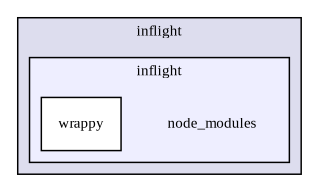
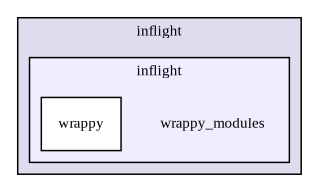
  digraph {
    compound=true
    fontname="Liberation Serif"
    node [fontname="Liberation Serif" fontsize=10]
-   n1 [label=node_modules shape=plaintext]
+   n1 [label=wrappy_modules shape=plaintext]
    n2 [color=black fillcolor=white label=wrappy shape=box style=filled]
    subgraph cluster_1 {
      bgcolor="#ddddee"
      fontsize=10
      label=inflight
      pencolor=black
      subgraph cluster_2 {
        bgcolor="#eeeeff"
        fontsize=10
        pencolor=black
        n1
        n2
      }
    }
  }
